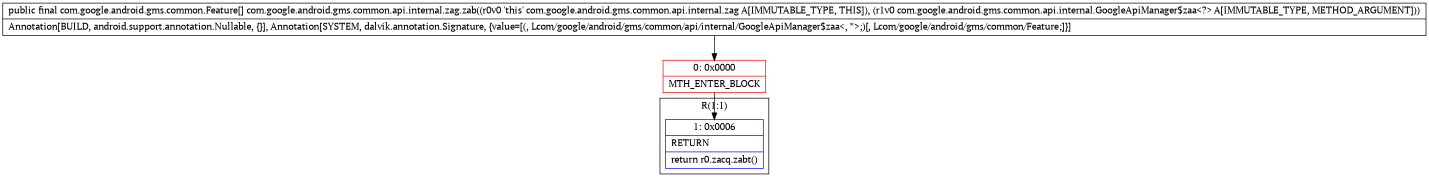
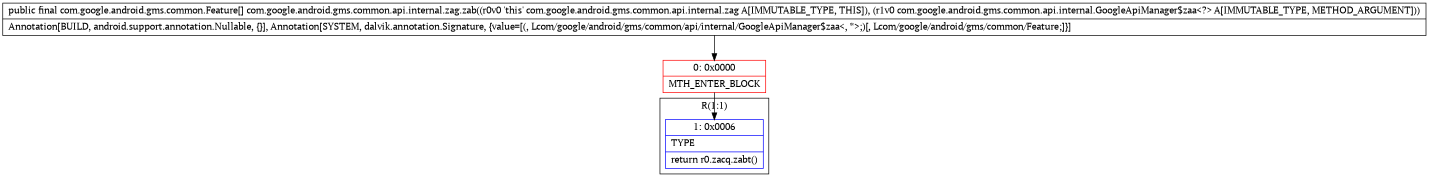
  digraph {
    fontname="PT Serif"
    node [shape=record fontname="PT Serif"]
    edge [fontname="PT Serif"]
-   n1 [color=blue label="{1\:\ 0x0006|RETURN\l|return r0.zacq.zabt()\l}"]
+   n1 [color=blue label="{1\:\ 0x0006|TYPE\l|return r0.zacq.zabt()\l}"]
    n2 [color=red label="{0\:\ 0x0000|MTH_ENTER_BLOCK\l}"]
    n3 [label="{public final com.google.android.gms.common.Feature[] com.google.android.gms.common.api.internal.zag.zab((r0v0 'this' com.google.android.gms.common.api.internal.zag A[IMMUTABLE_TYPE, THIS]), (r1v0 com.google.android.gms.common.api.internal.GoogleApiManager$zaa\<?\> A[IMMUTABLE_TYPE, METHOD_ARGUMENT]))  | Annotation[BUILD, android.support.annotation.Nullable, \{\}], Annotation[SYSTEM, dalvik.annotation.Signature, \{value=[(, Lcom\/google\/android\/gms\/common\/api\/internal\/GoogleApiManager$zaa\<, *\>;)[, Lcom\/google\/android\/gms\/common\/Feature;]\}]\l}"]
    subgraph cluster_1 {
      label="R(1:1)"
      n1
    }
    n2 -> n1
    n3 -> n2
  }
